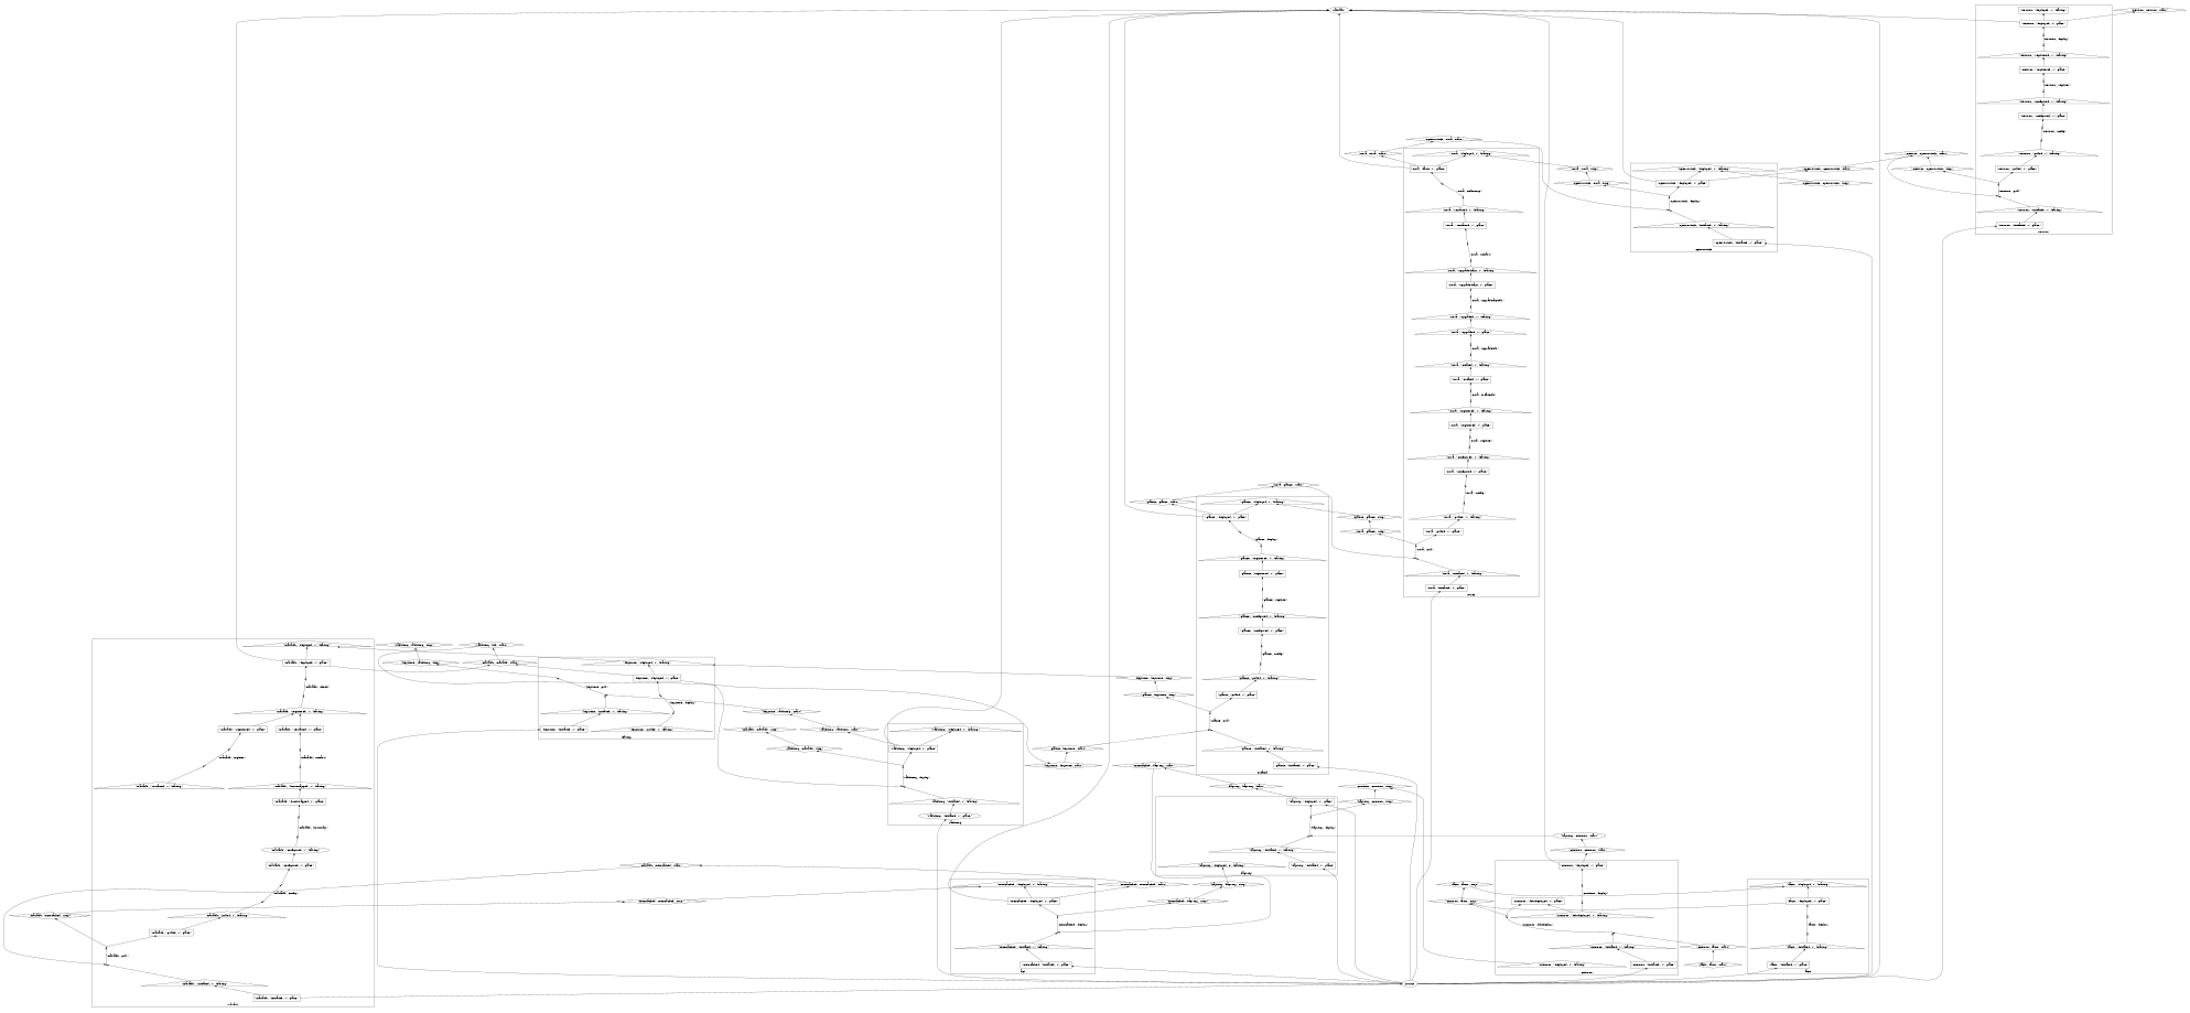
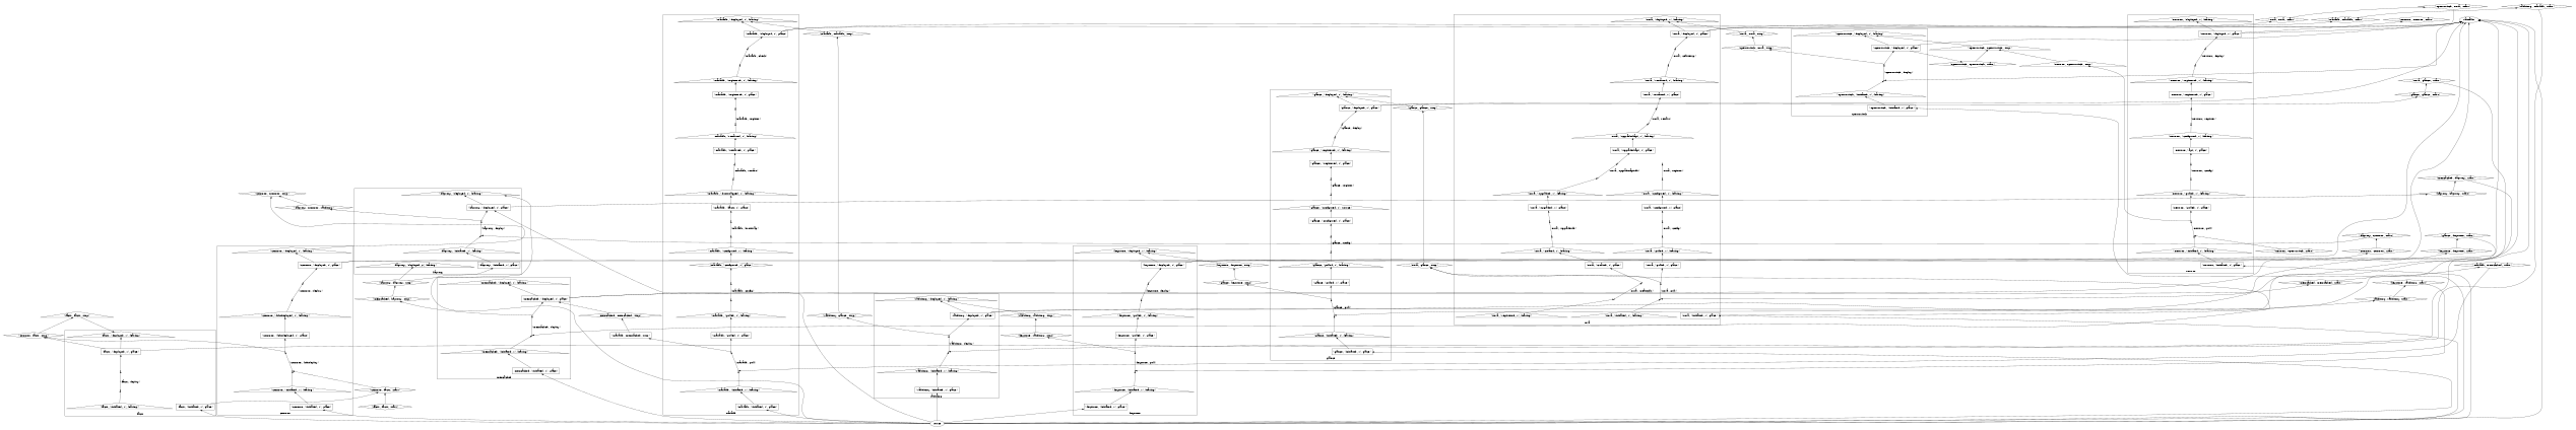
  digraph {
    rankdir=BT
    node [shape=point]
    n1 [label="('facts', ('deploy', 1), 'beginning')"]
    n2 [label="('facts', ('deploy', 1), 'end')"]
    n3 [label="('facts', ('initiated', 1), 'leaving')" shape=triangle]
    n4 [label="('facts', ('deployed', 1), 'place')" shape=box]
    n5 [label="('facts', ('deployed', 1), 'leaving')" shape=triangle]
    n6 [label="('facts', ('initiated', 1), 'place')" shape=box]
    n7 [label="('common', ('ktb_deployed', 1), 'leaving')" shape=triangle]
    n8 [label="('common', ('deploy', 1), 'beginning')"]
    n9 [label="('common', ('deployed', 1), 'place')" shape=box]
    n10 [label="('common', ('deployed', 1), 'leaving')" shape=triangle]
    n11 [label="('common', ('initiated', 1), 'leaving')" shape=triangle]
    n12 [label="('common', ('ktb_deploy', 1), 'beginning')"]
    n13 [label="('common', ('ktb_deploy', 1), 'end')"]
    n14 [label="('common', ('ktb_deployed', 1), 'place')" shape=box]
    n15 [label="('common', ('deploy', 1), 'end')"]
    n16 [label="('common', ('initiated', 1), 'place')" shape=box]
    n17 [label="('haproxy', ('deployed', 2), 'leaving')" shape=triangle]
    n18 [label="('haproxy', ('deploy', 1), 'end')"]
    n19 [label="('haproxy', ('deployed', 1), 'place')" shape=box]
+   n20 [label="('haproxy', ('deployed', 1), 'leaving')" shape=triangle]
    n21 [label="('haproxy', ('deploy', 1), 'beginning')"]
    n22 [label="('haproxy', ('initiated', 1), 'leaving')" shape=triangle]
    n23 [label="('haproxy', ('initiated', 1), 'place')" shape=box]
    n24 [label="('memcached', ('initiated', 1), 'leaving')" shape=triangle]
    n25 [label="('memcached', ('deploy', 1), 'beginning')"]
    n26 [label="('memcached', ('deploy', 1), 'end')"]
    n27 [label="('memcached', ('initiated', 1), 'place')" shape=box]
    n28 [label="('memcached', ('deployed', 1), 'leaving')" shape=triangle]
    n29 [label="('memcached', ('deployed', 1), 'place')" shape=box]
    n30 [label="('mariadb', ('register', 1), 'end')"]
    n31 [label="('mariadb', ('registered', 1), 'place')" shape=box]
    n32 [label="('mariadb', ('restarted', 1), 'leaving')" shape=triangle]
    n33 [label="('mariadb', ('register', 1), 'beginning')"]
    n34 [label="('mariadb', ('registered', 1), 'leaving')" shape=triangle]
    n35 [label="('mariadb', ('bootstrapped', 1), 'leaving')" shape=triangle]
    n36 [label="('mariadb', ('restart', 1), 'beginning')"]
-   n37 [label="('mariadb', ('configured', 1), 'place')" shape=box]
-   n38 [label="('mariadb', ('configured', 1), 'leaving')" shape=ellipse]
+   n37 [label="('mariadb', ('configured', 1), 'place')" shape=diamond]
+   n38 [label="('mariadb', ('configured', 1), 'leaving')" shape=triangle]
    n39 [label="('mariadb', ('deployed', 1), 'leaving')" shape=triangle]
    n40 [label="('mariadb', ('check', 1), 'beginning')"]
    n41 [label="('mariadb', ('check', 1), 'end')"]
    n42 [label="('mariadb', ('pulled', 1), 'leaving')" shape=triangle]
    n43 [label="('mariadb', ('config', 1), 'beginning')"]
    n44 [label="('mariadb', ('initiated', 1), 'place')" shape=box]
    n45 [label="('mariadb', ('initiated', 1), 'leaving')" shape=triangle]
    n46 [label="('mariadb', ('config', 1), 'end')"]
    n47 [label="('mariadb', ('restart', 1), 'end')"]
    n48 [label="('mariadb', ('bootstrap', 1), 'end')"]
-   n49 [label="('mariadb', ('bootstrapped', 1), 'place')" shape=box]
+   n49 [label="('mariadb', ('facts', 1), 'place')" shape=box]
    n50 [label="('mariadb', ('pull', 1), 'end')"]
    n51 [label="('mariadb', ('pulled', 1), 'place')" shape=box]
    n52 [label="('mariadb', ('deployed', 1), 'place')" shape=box]
    n53 [label="('mariadb', ('bootstrap', 1), 'beginning')"]
    n54 [label="('mariadb', ('pull', 1), 'beginning')"]
    n55 [label="('mariadb', ('restarted', 1), 'place')" shape=box]
-   n56 [label="('rabbitmq', ('initiated', 1), 'place')" shape=ellipse]
+   n56 [label="('rabbitmq', ('initiated', 1), 'place')" shape=box]
    n57 [label="('rabbitmq', ('initiated', 1), 'leaving')" shape=triangle]
    n58 [label="('rabbitmq', ('deploy', 1), 'end')"]
    n59 [label="('rabbitmq', ('deployed', 1), 'place')" shape=box]
    n60 [label="('rabbitmq', ('deployed', 1), 'leaving')" shape=triangle]
    n61 [label="('rabbitmq', ('deploy', 1), 'beginning')"]
    n62 [label="('keystone', ('pull', 1), 'beginning')"]
    n63 [label="('keystone', ('pull', 1), 'end')"]
    n64 [label="('keystone', ('deploy', 1), 'end')"]
    n65 [label="('keystone', ('deployed', 1), 'place')" shape=box]
    n66 [label="('keystone', ('deployed', 1), 'leaving')" shape=triangle]
+   n67 [label="('keystone', ('pulled', 1), 'place')" shape=box]
    n68 [label="('keystone', ('deploy', 1), 'beginning')"]
    n69 [label="('keystone', ('pulled', 1), 'leaving')" shape=triangle]
    n70 [label="('keystone', ('initiated', 1), 'leaving')" shape=triangle]
    n71 [label="('keystone', ('initiated', 1), 'place')" shape=box]
    n72 [label="('openvswitch', ('initiated', 1), 'place')" shape=box]
    n73 [label="('openvswitch', ('initiated', 1), 'leaving')" shape=triangle]
    n74 [label="('openvswitch', ('deploy', 1), 'end')"]
    n75 [label="('openvswitch', ('deployed', 1), 'place')" shape=box]
    n76 [label="('openvswitch', ('deployed', 1), 'leaving')" shape=triangle]
    n77 [label="('openvswitch', ('deploy', 1), 'beginning')"]
    n78 [label="('glance', ('pulled', 1), 'leaving')" shape=triangle]
    n79 [label="('glance', ('config', 1), 'beginning')"]
    n80 [label="('glance', ('config', 1), 'end')"]
    n81 [label="('glance', ('configured', 1), 'place')" shape=box]
    n82 [label="('glance', ('register', 1), 'end')"]
    n83 [label="('glance', ('registered', 1), 'place')" shape=box]
    n84 [label="('glance', ('deploy', 1), 'end')"]
    n85 [label="('glance', ('deployed', 1), 'place')" shape=box]
-   n86 [label="('glance', ('configured', 1), 'leaving')" shape=triangle]
+   n86 [label="('glance', ('configured', 1), 'source')" shape=triangle]
    n87 [label="('glance', ('register', 1), 'beginning')"]
    n88 [label="('glance', ('pull', 1), 'end')"]
    n89 [label="('glance', ('pulled', 1), 'place')" shape=box]
    n90 [label="('glance', ('deployed', 1), 'leaving')" shape=triangle]
    n91 [label="('glance', ('deploy', 1), 'beginning')"]
    n92 [label="('glance', ('initiated', 1), 'leaving')" shape=triangle]
    n93 [label="('glance', ('pull', 1), 'beginning')"]
    n94 [label="('glance', ('registered', 1), 'leaving')" shape=triangle]
    n95 [label="('glance', ('initiated', 1), 'place')" shape=box]
    n96 [label="('neutron', ('pulled', 1), 'leaving')" shape=triangle]
    n97 [label="('neutron', ('config', 1), 'beginning')"]
    n98 [label="('neutron', ('config', 1), 'end')"]
-   n99 [label="('neutron', ('configured', 1), 'place')" shape=box]
+   n99 [label="('neutron', ('api', 1), 'place')" shape=box]
    n100 [label="('neutron', ('deploy', 1), 'end')"]
    n101 [label="('neutron', ('deployed', 1), 'place')" shape=box]
    n102 [label="('neutron', ('configured', 1), 'leaving')" shape=triangle]
    n103 [label="('neutron', ('register', 1), 'beginning')"]
    n104 [label="('neutron', ('register', 1), 'end')"]
    n105 [label="('neutron', ('pull', 1), 'end')"]
    n106 [label="('neutron', ('pulled', 1), 'place')" shape=box]
-   n107 [label="('neutron', ('deployed', 1), 'leaving')" shape=box]
+   n107 [label="('neutron', ('deployed', 1), 'leaving')" shape=triangle]
    n108 [label="('neutron', ('registered', 1), 'place')" shape=box]
    n109 [label="('neutron', ('deploy', 1), 'beginning')"]
    n110 [label="('neutron', ('initiated', 1), 'leaving')" shape=triangle]
    n111 [label="('neutron', ('pull', 1), 'beginning')"]
    n112 [label="('neutron', ('registered', 1), 'leaving')" shape=triangle]
    n113 [label="('neutron', ('initiated', 1), 'place')" shape=box]
    n114 [label="('nova', ('upgraded_api', 1), 'leaving')" shape=triangle]
    n115 [label="('nova', ('restart', 1), 'beginning')"]
    n116 [label="('nova', ('registered', 1), 'leaving')" shape=triangle]
    n117 [label="('nova', ('create_db', 1), 'beginning')"]
    n118 [label="('nova', ('created', 1), 'place')" shape=box]
    n119 [label="('nova', ('created', 1), 'leaving')" shape=triangle]
    n120 [label="('nova', ('upgrade_db', 1), 'beginning')"]
    n121 [label="('nova', ('configured', 1), 'leaving')" shape=triangle]
    n122 [label="('nova', ('register', 1), 'beginning')"]
    n123 [label="('nova', ('create_db', 1), 'end')"]
    n124 [label="('nova', ('config', 1), 'beginning')"]
    n125 [label="('nova', ('config', 1), 'end')"]
    n126 [label="('nova', ('upgrade_api_db', 1), 'end')"]
    n127 [label="('nova', ('upgraded_api', 1), 'place')" shape=box]
    n128 [label="('nova', ('configured', 1), 'place')" shape=box]
    n129 [label="('nova', ('register', 1), 'end')"]
-   n130 [label="('nova', ('registered', 1), 'place')" shape=box]
    n131 [label="('nova', ('pull', 1), 'end')"]
    n132 [label="('nova', ('pulled', 1), 'place')" shape=box]
    n133 [label="('nova', ('initiated', 1), 'place')" shape=box]
    n134 [label="('nova', ('initiated', 1), 'leaving')" shape=triangle]
    n135 [label="('nova', ('deployed', 1), 'leaving')" shape=triangle]
    n136 [label="('nova', ('cell_setup', 1), 'beginning')"]
    n137 [label="('nova', ('cell_setup', 1), 'end')"]
    n138 [label="('nova', ('upgrade_db', 1), 'end')"]
    n139 [label="('nova', ('restarted', 1), 'leaving')" shape=triangle]
    n140 [label="('nova', ('upgraded', 1), 'leaving')" shape=triangle]
    n141 [label="('nova', ('upgrade_api_db', 1), 'beginning')"]
    n142 [label="('nova', ('pulled', 1), 'leaving')" shape=triangle]
    n143 [label="('nova', ('restarted', 1), 'place')" shape=box]
    n144 [label="('nova', ('restart', 1), 'end')"]
-   n145 [label="('nova', ('upgraded', 1), 'place')" shape=triangle]
+   n145 [label="('nova', ('upgraded', 1), 'place')" shape=box]
    n146 [label="('nova', ('pull', 1), 'beginning')"]
-   n147 [label="('nova', ('facts', 1), 'place')" shape=box]
+   n147 [label="('nova', ('deployed', 1), 'place')" shape=box]
    n148 [label=wait_all_1 shape=oval]
    n149 [label="('common', 'facts', 'stop')" shape=diamond]
    n150 [label="('common', 'common', 'start')" shape=diamond]
    n151 [label="('common', 'common', 'stop')" shape=diamond]
-   n152 [label="('haproxy', 'common', 'stop')" shape=diamond]
+   n152 [label="('haproxy', 'common', 'rabbitmq')" shape=diamond]
    n153 [label="('haproxy', 'haproxy', 'start')" shape=diamond]
    n154 [label="('memcached', 'haproxy', 'stop')" shape=diamond]
    n155 [label="('memcached', 'memcached', 'start')" shape=diamond]
-   n156 [label="('mariadb', 'memcached', 'stop')" shape=diamond]
+   n156 [label="('mariadb', 'memcached', 'stop')" shape=box]
    n157 [label="('mariadb', 'mariadb', 'start')" shape=diamond]
-   n158 [label="('rabbitmq', 'mariadb', 'stop')" shape=diamond]
+   n158 [label="('rabbitmq', 'glance', 'stop')" shape=diamond]
    n159 [label="('rabbitmq', 'rabbitmq', 'start')" shape=diamond]
    n160 [label="('keystone', 'rabbitmq', 'stop')" shape=diamond]
    n161 [label="('keystone', 'keystone', 'start')" shape=diamond]
    n162 [label="('openvswitch', 'nova', 'stop')" shape=diamond]
    n163 [label="('openvswitch', 'openvswitch', 'start')" shape=diamond]
    n164 [label="('glance', 'glance', 'start')" shape=diamond]
    n165 [label="('glance', 'keystone', 'stop')" shape=diamond]
    n166 [label="('neutron', 'neutron', 'start')" shape=diamond]
-   n167 [label="('neutron', 'openvswitch', 'stop')" shape=diamond]
+   n167 [label="('neutron', 'openvswitch', 'stop')" shape=triangle]
    n168 [label="('nova', 'glance', 'stop')" shape=diamond]
    n169 [label="('nova', 'nova', 'start')" shape=diamond]
    n170 [label="('facts', 'facts', 'start')" shape=diamond]
    n171 [label="('common', 'facts', 'start')" shape=diamond]
-   n172 [label="('haproxy', 'common', 'start')" shape=ellipse]
-   n173 [label="('facts', 'facts', 'stop')" shape=diamond]
+   n172 [label="('haproxy', 'common', 'start')" shape=diamond]
+   n173 [label="('facts', 'facts', 'stop')" shape=triangle]
    n174 [label="('memcached', 'haproxy', 'start')" shape=diamond]
    n175 [label="('mariadb', 'memcached', 'start')" shape=diamond]
    n176 [label="('haproxy', 'haproxy', 'stop')" shape=diamond]
    n177 [label="('memcached', 'memcached', 'stop')" shape=diamond]
-   n178 [label="('rabbitmq', 'ktb', 'start')" shape=diamond]
+   n178 [label="('rabbitmq', 'mariadb', 'start')" shape=diamond]
    n179 [label="('mariadb', 'mariadb', 'stop')" shape=diamond]
    n180 [label="('keystone', 'rabbitmq', 'start')" shape=diamond]
    n181 [label="('rabbitmq', 'rabbitmq', 'stop')" shape=diamond]
    n182 [label="('glance', 'keystone', 'start')" shape=diamond]
    n183 [label="('nova', 'nova', 'stop')" shape=diamond]
    n184 [label="('neutron', 'openvswitch', 'start')" shape=diamond]
    n185 [label="('keystone', 'keystone', 'stop')" shape=diamond]
    n186 [label="('nova', 'glance', 'start')" shape=diamond]
-   n187 [label="('openvswitch', 'openvswitch', 'stop')" shape=diamond]
+   n187 [label="('openvswitch', 'openvswitch', 'stop')" shape=triangle]
    n188 [label="('glance', 'glance', 'stop')" shape=diamond]
    n189 [label="('openvswitch', 'nova', 'start')" shape=diamond]
    n190 [label=source shape=oval]
    subgraph cluster_1 {
      color=black
      label=facts
      n1
      n2
      n3
      n4
      n5
      n6
    }
    subgraph cluster_2 {
      color=black
      label=common
      n7
      n8
      n9
      n10
      n11
      n12
      n13
      n14
      n15
      n16
    }
    subgraph cluster_3 {
      color=black
      label=haproxy
      n17
      n18
      n19
+     n20
      n21
      n22
      n23
    }
    subgraph cluster_4 {
      color=black
-     label=api
+     label=memcached
      n24
      n25
      n26
      n27
      n28
      n29
    }
    subgraph cluster_5 {
      color=black
      label=mariadb
      n30
      n31
      n32
      n33
      n34
      n35
      n36
      n37
      n38
      n39
      n40
      n41
      n42
      n43
      n44
      n45
      n46
      n47
      n48
      n49
      n50
      n51
      n52
      n53
      n54
      n55
    }
    subgraph cluster_6 {
      color=black
      label=rabbitmq
      n56
      n57
      n58
      n59
      n60
      n61
    }
    subgraph cluster_7 {
      color=black
-     label=leaving
+     label=keystone
      n62
      n63
      n64
      n65
      n66
+     n67
      n68
      n69
      n70
      n71
    }
    subgraph cluster_8 {
      color=black
      label=openvswitch
      n72
      n73
      n74
      n75
      n76
      n77
    }
    subgraph cluster_9 {
      color=black
-     label=created
+     label=glance
      n78
      n79
      n80
      n81
      n82
      n83
      n84
      n85
      n86
      n87
      n88
      n89
      n90
      n91
      n92
      n93
      n94
      n95
    }
    subgraph cluster_10 {
      color=black
      label=neutron
      n96
      n97
      n98
      n99
      n100
      n101
      n102
      n103
      n104
      n105
      n106
      n107
      n108
      n109
      n110
      n111
      n112
      n113
    }
    subgraph cluster_11 {
      color=black
-     label=source
+     label=nova
      n114
      n115
      n116
      n117
      n118
      n119
      n120
      n121
      n122
      n123
      n124
      n125
      n126
      n127
      n128
      n129
-     n130
      n131
      n132
      n133
      n134
      n135
      n136
      n137
      n138
      n139
      n140
      n141
      n142
      n143
      n144
      n145
      n146
      n147
    }
    n1 -> n2 [label="('facts', 'deploy')"]
    n2 -> n4
    n3 -> n1
    n4 -> n5
+   n4 -> n148
    n4 -> n149
-   n6 -> n3
+   n6 -> n171
    n7 -> n8
    n8 -> n15 [label="('common', 'deploy')"]
+   n9 -> n10
    n9 -> n148
    n9 -> n150
    n10 -> n151
    n11 -> n12
    n12 -> n13 [label="('common', 'ktb_deploy')"]
    n13 -> n14
    n13 -> n149
-   n7 -> n14
+   n14 -> n7
    n15 -> n9
    n16 -> n11
    n18 -> n19
    n18 -> n152
+   n19 -> n20
    n19 -> n153
    n21 -> n18 [label="('haproxy', 'deploy')"]
    n22 -> n21
    n23 -> n22
    n24 -> n25
    n25 -> n26 [label="('memcached', 'deploy')"]
    n26 -> n29
    n26 -> n154
    n27 -> n24
    n29 -> n28
    n29 -> n148
    n29 -> n155
    n30 -> n31
    n31 -> n34
    n32 -> n33
    n33 -> n30 [label="('mariadb', 'register')"]
    n34 -> n40
    n35 -> n36
    n36 -> n47 [label="('mariadb', 'restart')"]
    n37 -> n38
    n38 -> n53
    n40 -> n41 [label="('mariadb', 'check')"]
    n41 -> n52
    n42 -> n43
    n43 -> n46 [label="('mariadb', 'config')"]
    n44 -> n45
    n45 -> n54
    n46 -> n37
    n47 -> n55
    n48 -> n49
    n49 -> n35
    n50 -> n51
    n50 -> n156
    n51 -> n42
    n52 -> n39
    n52 -> n148
    n52 -> n157
    n53 -> n48 [label="('mariadb', 'bootstrap')"]
    n54 -> n50 [label="('mariadb', 'pull')"]
-   n55 -> n34
+   n55 -> n32
    n56 -> n57
    n57 -> n61
    n58 -> n59
    n58 -> n158
    n59 -> n60
    n59 -> n148
    n59 -> n159
    n61 -> n58 [label="('rabbitmq', 'deploy')"]
    n62 -> n63 [label="('keystone', 'pull')"]
+   n63 -> n67
    n63 -> n160
    n64 -> n65
    n65 -> n66
-   n65 -> n157
+   n65 -> n148
    n65 -> n161
+   n67 -> n69
    n68 -> n64 [label="('keystone', 'deploy')"]
    n69 -> n68
    n70 -> n62
    n71 -> n70
    n72 -> n73
    n73 -> n77
    n74 -> n75
    n74 -> n162
    n75 -> n76
    n75 -> n148
    n75 -> n163
    n77 -> n74 [label="('openvswitch', 'deploy')"]
    n78 -> n79
    n79 -> n80 [label="('glance', 'config')"]
    n80 -> n81
    n81 -> n86
    n82 -> n83
    n83 -> n94
    n84 -> n85
    n85 -> n90
    n85 -> n148
    n85 -> n164
    n86 -> n87
    n87 -> n82 [label="('glance', 'register')"]
    n88 -> n89
    n88 -> n165
    n89 -> n78
    n91 -> n84 [label="('glance', 'deploy')"]
    n92 -> n93
    n93 -> n88 [label="('glance', 'pull')"]
    n94 -> n91
    n95 -> n92
    n96 -> n97
    n97 -> n98 [label="('neutron', 'config')"]
    n98 -> n99
    n99 -> n102
    n100 -> n101
    n101 -> n107
    n101 -> n148
    n101 -> n166
    n102 -> n103
    n103 -> n104 [label="('neutron', 'register')"]
    n104 -> n108
    n105 -> n106
    n105 -> n167
    n106 -> n96
    n108 -> n112
    n109 -> n100 [label="('neutron', 'deploy')"]
    n110 -> n111
    n111 -> n105 [label="('neutron', 'pull')"]
    n112 -> n109
    n113 -> n110
    n114 -> n115
    n115 -> n144 [label="('nova', 'restart')"]
    n116 -> n117
    n117 -> n123 [label="('nova', 'create_db')"]
    n118 -> n119
    n119 -> n120
    n120 -> n138 [label="('nova', 'upgrade_db')"]
    n121 -> n122
    n122 -> n129 [label="('nova', 'register')"]
    n123 -> n118
    n124 -> n125 [label="('nova', 'config')"]
    n125 -> n128
    n126 -> n127
    n127 -> n114
    n128 -> n121
-   n129 -> n130
-   n130 -> n116
    n131 -> n132
    n131 -> n168
    n132 -> n142
-   n133 -> n134
+   n133 -> n168
    n134 -> n146
    n136 -> n137 [label="('nova', 'cell_setup')"]
    n137 -> n147
    n138 -> n145
    n139 -> n136
    n140 -> n141
    n141 -> n126 [label="('nova', 'upgrade_api_db')"]
    n142 -> n124
    n143 -> n139
    n144 -> n143
    n145 -> n140
    n146 -> n131 [label="('nova', 'pull')"]
    n147 -> n135
    n147 -> n148
    n147 -> n169
    n149 -> n173
    n150 -> n172
    n152 -> n151
    n153 -> n174
    n154 -> n176
    n155 -> n175
    n156 -> n177
    n157 -> n178
    n158 -> n179
    n159 -> n180
    n160 -> n181
    n161 -> n182
    n162 -> n183
-   n163 -> n184
+   n163 -> n187
    n164 -> n186
    n165 -> n185
-   n167 -> n184
+   n167 -> n187
    n168 -> n188
    n169 -> n189
    n170 -> n171
    n171 -> n12
    n172 -> n21
    n173 -> n5
    n174 -> n25
    n175 -> n54
    n176 -> n17
-   n177 -> n28
+   n176 -> n20
+   n177 -> n29
    n178 -> n61
-   n66 -> n39
+   n179 -> n39
    n180 -> n62
+   n181 -> n60
    n182 -> n93
    n183 -> n135
    n184 -> n111
    n185 -> n66
    n186 -> n146
    n187 -> n76
    n188 -> n90
    n189 -> n77
    n190 -> n6
    n190 -> n16
    n190 -> n19
    n190 -> n23
    n190 -> n27
-   n44 -> n190
+   n190 -> n44
    n190 -> n56
    n190 -> n71
    n190 -> n72
    n190 -> n95
    n190 -> n113
    n190 -> n133
    n190 -> n148
  }
